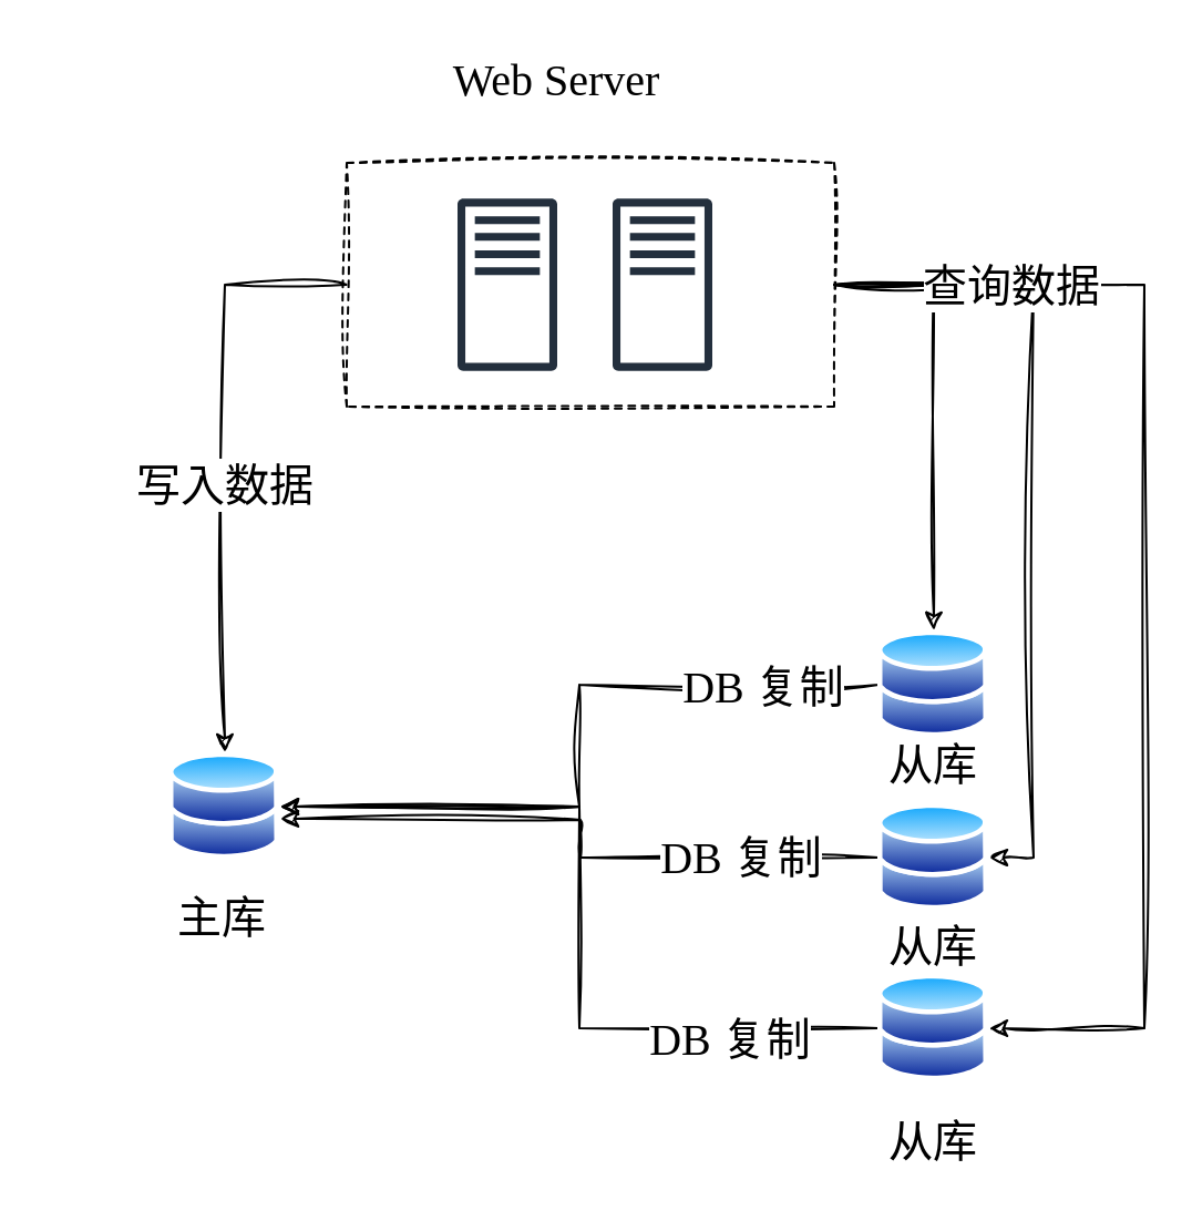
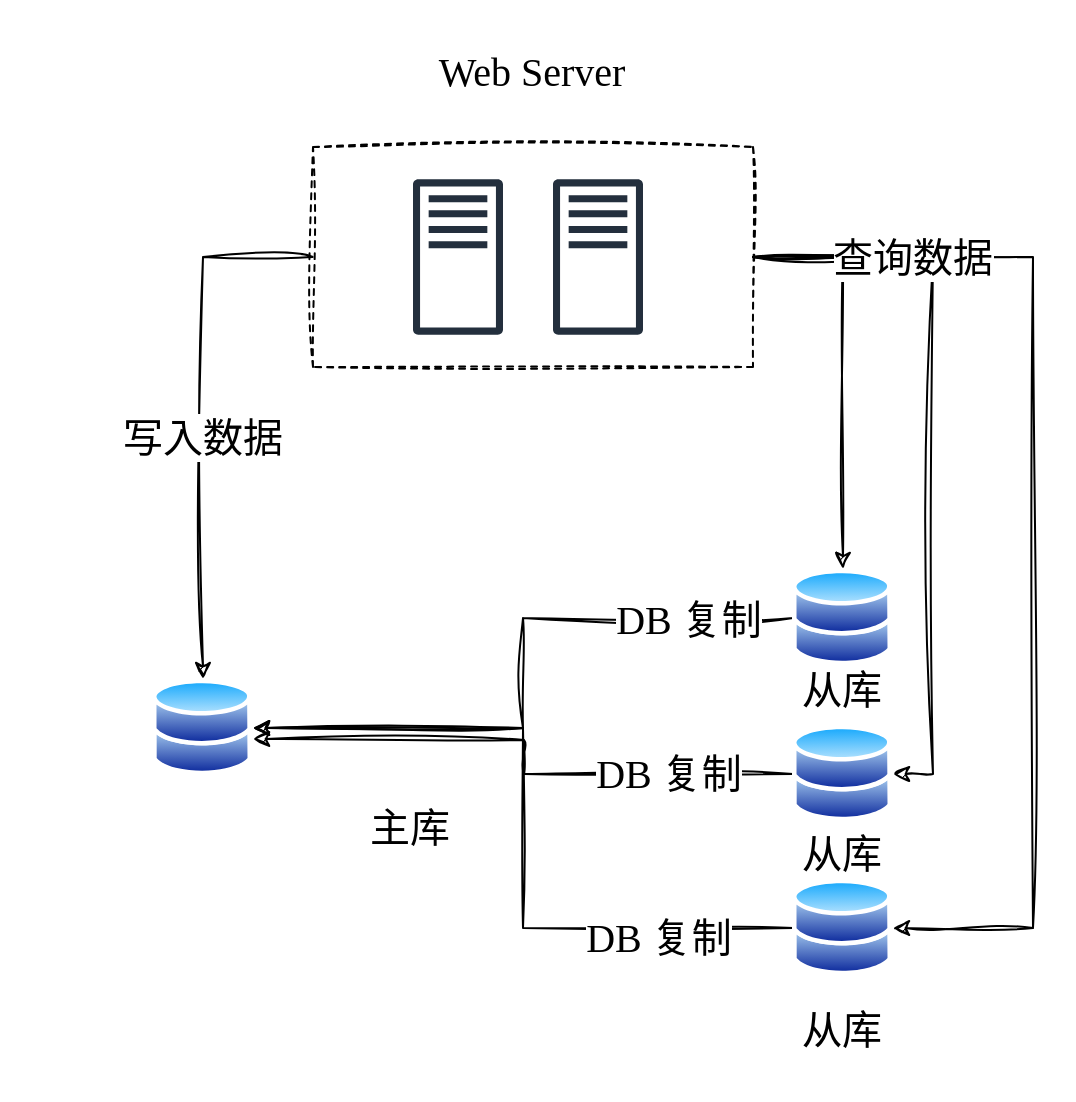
  <mxCell id="0" />
  <mxCell id="1" parent="0" />
  <mxCell id="2" style="edgeStyle=orthogonalEdgeStyle;rounded=0;sketch=1;hachureGap=4;jiggle=2;curveFitting=1;orthogonalLoop=1;jettySize=auto;html=1;exitX=0;exitY=0.5;exitDx=0;exitDy=0;entryX=0.5;entryY=0;entryDx=0;entryDy=0;fontFamily=Architects Daughter;fontSource=https%3A%2F%2Ffonts.googleapis.com%2Fcss%3Ffamily%3DArchitects%2BDaughter;fontSize=16;" edge="1" parent="1" source="7" target="10"><mxGeometry relative="1" as="geometry" /></mxCell>
  <mxCell id="3" value="写入数据" style="edgeLabel;html=1;align=center;verticalAlign=middle;resizable=0;points=[];fontSize=20;fontFamily=Architects Daughter;" vertex="1" connectable="0" parent="2"><mxGeometry x="0.083" y="-1" relative="1" as="geometry"><mxPoint as="offset" /></mxGeometry></mxCell>
  <mxCell id="4" style="edgeStyle=orthogonalEdgeStyle;rounded=0;sketch=1;hachureGap=4;jiggle=2;curveFitting=1;orthogonalLoop=1;jettySize=auto;html=1;exitX=1;exitY=0.5;exitDx=0;exitDy=0;entryX=0.5;entryY=0;entryDx=0;entryDy=0;fontFamily=Architects Daughter;fontSource=https%3A%2F%2Ffonts.googleapis.com%2Fcss%3Ffamily%3DArchitects%2BDaughter;fontSize=16;" edge="1" parent="1" source="7" target="13"><mxGeometry relative="1" as="geometry" /></mxCell>
  <mxCell id="5" style="edgeStyle=orthogonalEdgeStyle;rounded=0;sketch=1;hachureGap=4;jiggle=2;curveFitting=1;orthogonalLoop=1;jettySize=auto;html=1;exitX=1;exitY=0.5;exitDx=0;exitDy=0;entryX=1;entryY=0.5;entryDx=0;entryDy=0;fontFamily=Architects Daughter;fontSource=https%3A%2F%2Ffonts.googleapis.com%2Fcss%3Ffamily%3DArchitects%2BDaughter;fontSize=16;" edge="1" parent="1" source="7" target="16"><mxGeometry relative="1" as="geometry" /></mxCell>
  <mxCell id="6" style="edgeStyle=orthogonalEdgeStyle;rounded=0;sketch=1;hachureGap=4;jiggle=2;curveFitting=1;orthogonalLoop=1;jettySize=auto;html=1;exitX=1;exitY=0.5;exitDx=0;exitDy=0;entryX=1;entryY=0.5;entryDx=0;entryDy=0;fontFamily=Architects Daughter;fontSource=https%3A%2F%2Ffonts.googleapis.com%2Fcss%3Ffamily%3DArchitects%2BDaughter;fontSize=16;" edge="1" parent="1" source="7" target="18"><mxGeometry relative="1" as="geometry"><Array as="points"><mxPoint x="516" y="128" /><mxPoint x="516" y="464" /></Array></mxGeometry></mxCell>
  <mxCell id="7" value="" style="rounded=0;whiteSpace=wrap;html=1;sketch=1;hachureGap=4;jiggle=2;curveFitting=1;fontFamily=Architects Daughter;fontSource=https%3A%2F%2Ffonts.googleapis.com%2Fcss%3Ffamily%3DArchitects%2BDaughter;fontSize=20;dashed=1;" vertex="1" parent="1"><mxGeometry x="156" y="73" width="220" height="110" as="geometry" /></mxCell>
  <mxCell id="8" value="" style="sketch=0;outlineConnect=0;fontColor=#232F3E;gradientColor=none;fillColor=#232F3D;strokeColor=none;dashed=0;verticalLabelPosition=bottom;verticalAlign=top;align=center;html=1;fontSize=12;fontStyle=0;aspect=fixed;pointerEvents=1;shape=mxgraph.aws4.traditional_server;hachureGap=4;jiggle=2;curveFitting=1;fontFamily=Architects Daughter;fontSource=https%3A%2F%2Ffonts.googleapis.com%2Fcss%3Ffamily%3DArchitects%2BDaughter;" vertex="1" parent="1"><mxGeometry x="206" y="89" width="45" height="78" as="geometry" /></mxCell>
  <mxCell id="9" value="" style="sketch=0;outlineConnect=0;fontColor=#232F3E;gradientColor=none;fillColor=#232F3D;strokeColor=none;dashed=0;verticalLabelPosition=bottom;verticalAlign=top;align=center;html=1;fontSize=12;fontStyle=0;aspect=fixed;pointerEvents=1;shape=mxgraph.aws4.traditional_server;hachureGap=4;jiggle=2;curveFitting=1;fontFamily=Architects Daughter;fontSource=https%3A%2F%2Ffonts.googleapis.com%2Fcss%3Ffamily%3DArchitects%2BDaughter;" vertex="1" parent="1"><mxGeometry x="276" y="89" width="45" height="78" as="geometry" /></mxCell>
  <mxCell id="10" value="" style="image;aspect=fixed;perimeter=ellipsePerimeter;html=1;align=center;shadow=0;dashed=0;spacingTop=3;image=img/lib/active_directory/databases.svg;sketch=1;hachureGap=4;jiggle=2;curveFitting=1;fontFamily=Architects Daughter;fontSource=https%3A%2F%2Ffonts.googleapis.com%2Fcss%3Ffamily%3DArchitects%2BDaughter;fontSize=20;" vertex="1" parent="1"><mxGeometry x="76" y="339" width="50" height="49" as="geometry" /></mxCell>
  <mxCell id="11" style="edgeStyle=orthogonalEdgeStyle;rounded=0;sketch=1;hachureGap=4;jiggle=2;curveFitting=1;orthogonalLoop=1;jettySize=auto;html=1;exitX=0;exitY=0.5;exitDx=0;exitDy=0;entryX=1;entryY=0.5;entryDx=0;entryDy=0;fontFamily=Architects Daughter;fontSource=https%3A%2F%2Ffonts.googleapis.com%2Fcss%3Ffamily%3DArchitects%2BDaughter;fontSize=16;" edge="1" parent="1" source="13" target="10"><mxGeometry relative="1" as="geometry" /></mxCell>
  <mxCell id="12" value="DB 复制" style="edgeLabel;html=1;align=center;verticalAlign=middle;resizable=0;points=[];fontSize=20;fontFamily=Architects Daughter;" vertex="1" connectable="0" parent="11"><mxGeometry x="-0.674" relative="1" as="geometry"><mxPoint as="offset" /></mxGeometry></mxCell>
  <mxCell id="13" value="" style="image;aspect=fixed;perimeter=ellipsePerimeter;html=1;align=center;shadow=0;dashed=0;spacingTop=3;image=img/lib/active_directory/databases.svg;sketch=1;hachureGap=4;jiggle=2;curveFitting=1;fontFamily=Architects Daughter;fontSource=https%3A%2F%2Ffonts.googleapis.com%2Fcss%3Ffamily%3DArchitects%2BDaughter;fontSize=20;" vertex="1" parent="1"><mxGeometry x="396" y="284" width="50" height="49" as="geometry" /></mxCell>
  <mxCell id="14" style="edgeStyle=orthogonalEdgeStyle;rounded=0;sketch=1;hachureGap=4;jiggle=2;curveFitting=1;orthogonalLoop=1;jettySize=auto;html=1;exitX=0;exitY=0.5;exitDx=0;exitDy=0;fontFamily=Architects Daughter;fontSource=https%3A%2F%2Ffonts.googleapis.com%2Fcss%3Ffamily%3DArchitects%2BDaughter;fontSize=16;" edge="1" parent="1" source="16"><mxGeometry relative="1" as="geometry"><mxPoint x="126" y="369" as="targetPoint" /></mxGeometry></mxCell>
  <mxCell id="15" value="DB 复制" style="edgeLabel;html=1;align=center;verticalAlign=middle;resizable=0;points=[];fontSize=20;fontFamily=Architects Daughter;" vertex="1" connectable="0" parent="14"><mxGeometry x="-0.561" y="-1" relative="1" as="geometry"><mxPoint as="offset" /></mxGeometry></mxCell>
  <mxCell id="16" value="" style="image;aspect=fixed;perimeter=ellipsePerimeter;html=1;align=center;shadow=0;dashed=0;spacingTop=3;image=img/lib/active_directory/databases.svg;sketch=1;hachureGap=4;jiggle=2;curveFitting=1;fontFamily=Architects Daughter;fontSource=https%3A%2F%2Ffonts.googleapis.com%2Fcss%3Ffamily%3DArchitects%2BDaughter;fontSize=20;" vertex="1" parent="1"><mxGeometry x="396" y="362" width="50" height="49" as="geometry" /></mxCell>
  <mxCell id="17" style="edgeStyle=orthogonalEdgeStyle;rounded=0;sketch=1;hachureGap=4;jiggle=2;curveFitting=1;orthogonalLoop=1;jettySize=auto;html=1;exitX=0;exitY=0.5;exitDx=0;exitDy=0;entryX=1;entryY=0.5;entryDx=0;entryDy=0;fontFamily=Architects Daughter;fontSource=https%3A%2F%2Ffonts.googleapis.com%2Fcss%3Ffamily%3DArchitects%2BDaughter;fontSize=16;" edge="1" parent="1" source="18" target="10"><mxGeometry relative="1" as="geometry" /></mxCell>
  <mxCell id="18" value="" style="image;aspect=fixed;perimeter=ellipsePerimeter;html=1;align=center;shadow=0;dashed=0;spacingTop=3;image=img/lib/active_directory/databases.svg;sketch=1;hachureGap=4;jiggle=2;curveFitting=1;fontFamily=Architects Daughter;fontSource=https%3A%2F%2Ffonts.googleapis.com%2Fcss%3Ffamily%3DArchitects%2BDaughter;fontSize=20;" vertex="1" parent="1"><mxGeometry x="396" y="439" width="50" height="49" as="geometry" /></mxCell>
  <mxCell id="19" value="DB 复制" style="edgeLabel;html=1;align=center;verticalAlign=middle;resizable=0;points=[];fontSize=20;fontFamily=Architects Daughter;" vertex="1" connectable="0" parent="1"><mxGeometry x="346" y="429" as="geometry"><mxPoint x="-18" y="38" as="offset" /></mxGeometry></mxCell>
  <mxCell id="20" value="查询数据" style="edgeLabel;html=1;align=center;verticalAlign=middle;resizable=0;points=[];fontSize=20;fontFamily=Architects Daughter;" vertex="1" connectable="0" parent="1"><mxGeometry x="456" y="119" as="geometry"><mxPoint x="-1" y="8" as="offset" /></mxGeometry></mxCell>
- <mxCell id="21" value="Web Server" style="text;html=1;strokeColor=none;fillColor=none;align=center;verticalAlign=middle;whiteSpace=wrap;rounded=0;fontSize=20;fontFamily=Architects Daughter;" vertex="1" parent="1"><mxGeometry x="171" y="20" width="160" height="30" as="geometry" /></mxCell>
- <mxCell id="22" value="主库" style="text;html=1;strokeColor=none;fillColor=none;align=center;verticalAlign=middle;whiteSpace=wrap;rounded=0;fontSize=20;fontFamily=Architects Daughter;" vertex="1" parent="1"><mxGeometry x="20" y="398" width="160" height="30" as="geometry" /></mxCell>
+ <mxCell id="21" value="Web Server" style="text;html=1;strokeColor=none;fillColor=none;align=center;verticalAlign=middle;whiteSpace=wrap;rounded=0;fontSize=20;fontFamily=Architects Daughter;" vertex="1" parent="1"><mxGeometry x="186" y="20" width="160" height="30" as="geometry" /></mxCell>
+ <mxCell id="22" value="主库" style="text;html=1;strokeColor=none;fillColor=none;align=center;verticalAlign=middle;whiteSpace=wrap;rounded=0;fontSize=20;fontFamily=Architects Daughter;" vertex="1" parent="1"><mxGeometry x="125" y="398" width="160" height="30" as="geometry" /></mxCell>
  <mxCell id="23" value="从库" style="text;html=1;strokeColor=none;fillColor=none;align=center;verticalAlign=middle;whiteSpace=wrap;rounded=0;fontSize=20;fontFamily=Architects Daughter;" vertex="1" parent="1"><mxGeometry x="341" y="499" width="160" height="30" as="geometry" /></mxCell>
  <mxCell id="24" value="从库" style="text;html=1;strokeColor=none;fillColor=none;align=center;verticalAlign=middle;whiteSpace=wrap;rounded=0;fontSize=20;fontFamily=Architects Daughter;" vertex="1" parent="1"><mxGeometry x="341" y="411" width="160" height="30" as="geometry" /></mxCell>
  <mxCell id="25" value="从库" style="text;html=1;strokeColor=none;fillColor=none;align=center;verticalAlign=middle;whiteSpace=wrap;rounded=0;fontSize=20;fontFamily=Architects Daughter;" vertex="1" parent="1"><mxGeometry x="341" y="329" width="160" height="30" as="geometry" /></mxCell>
